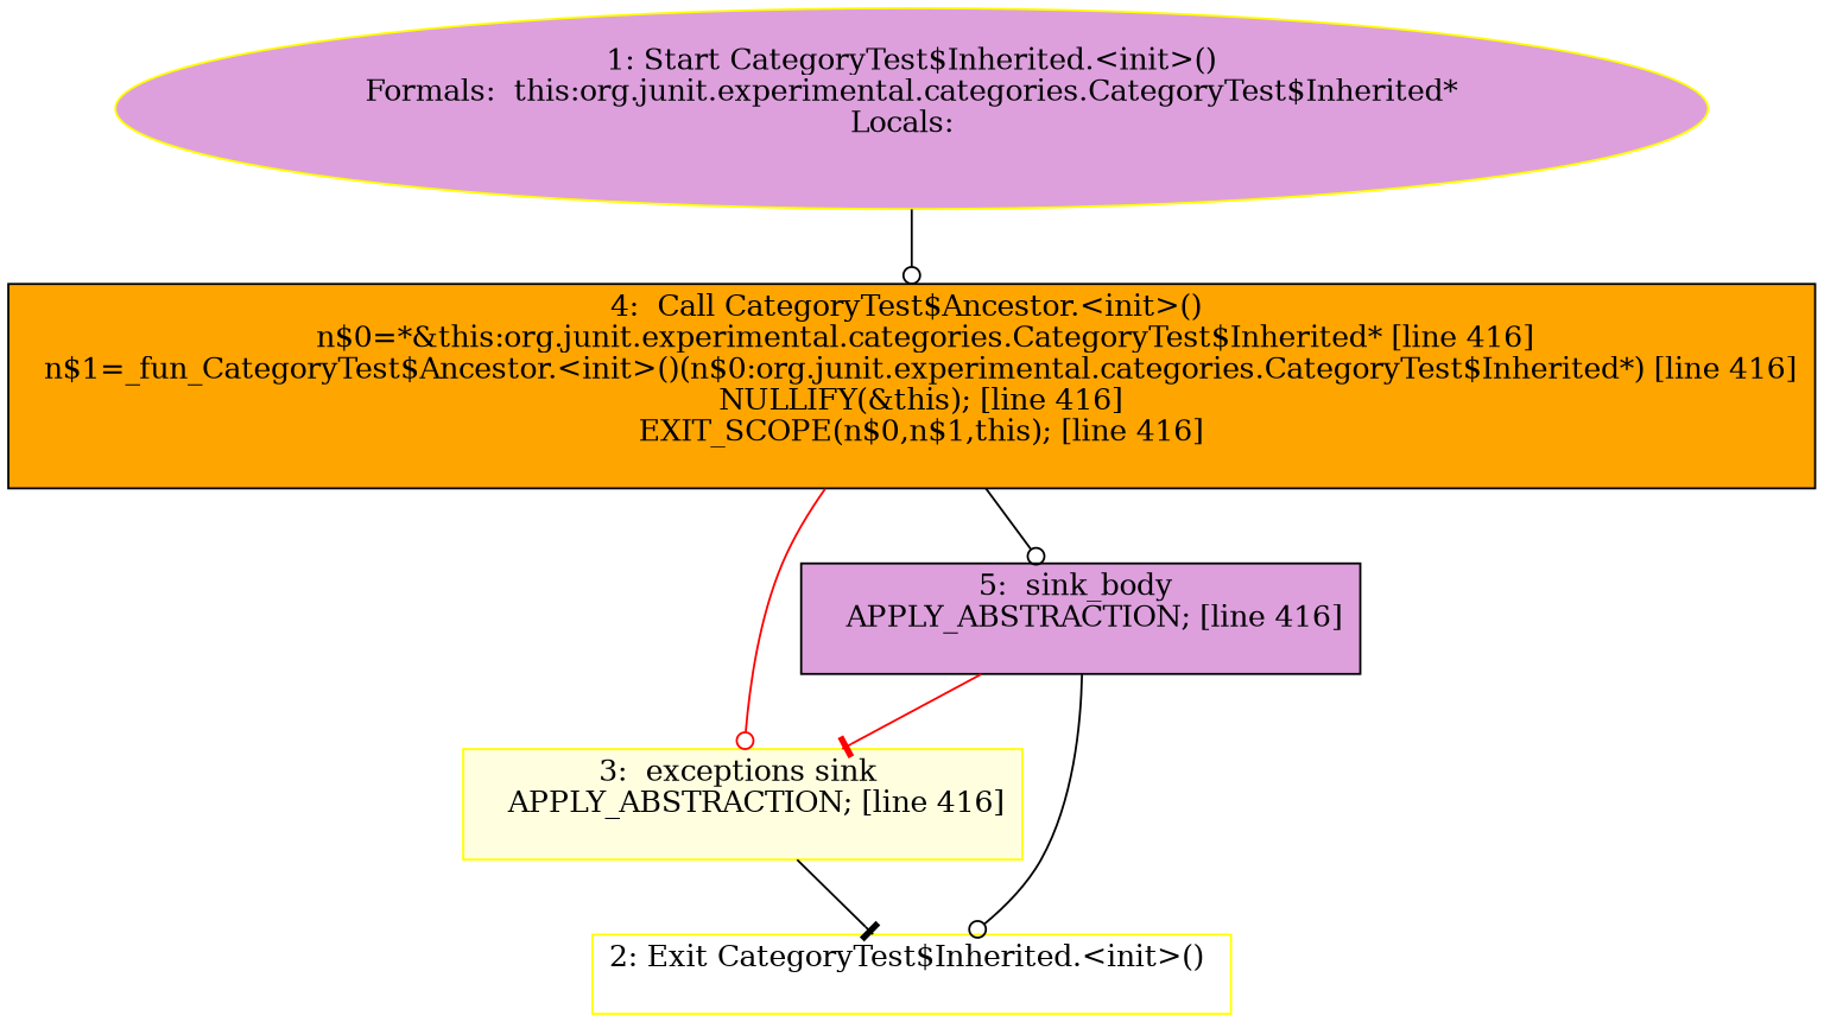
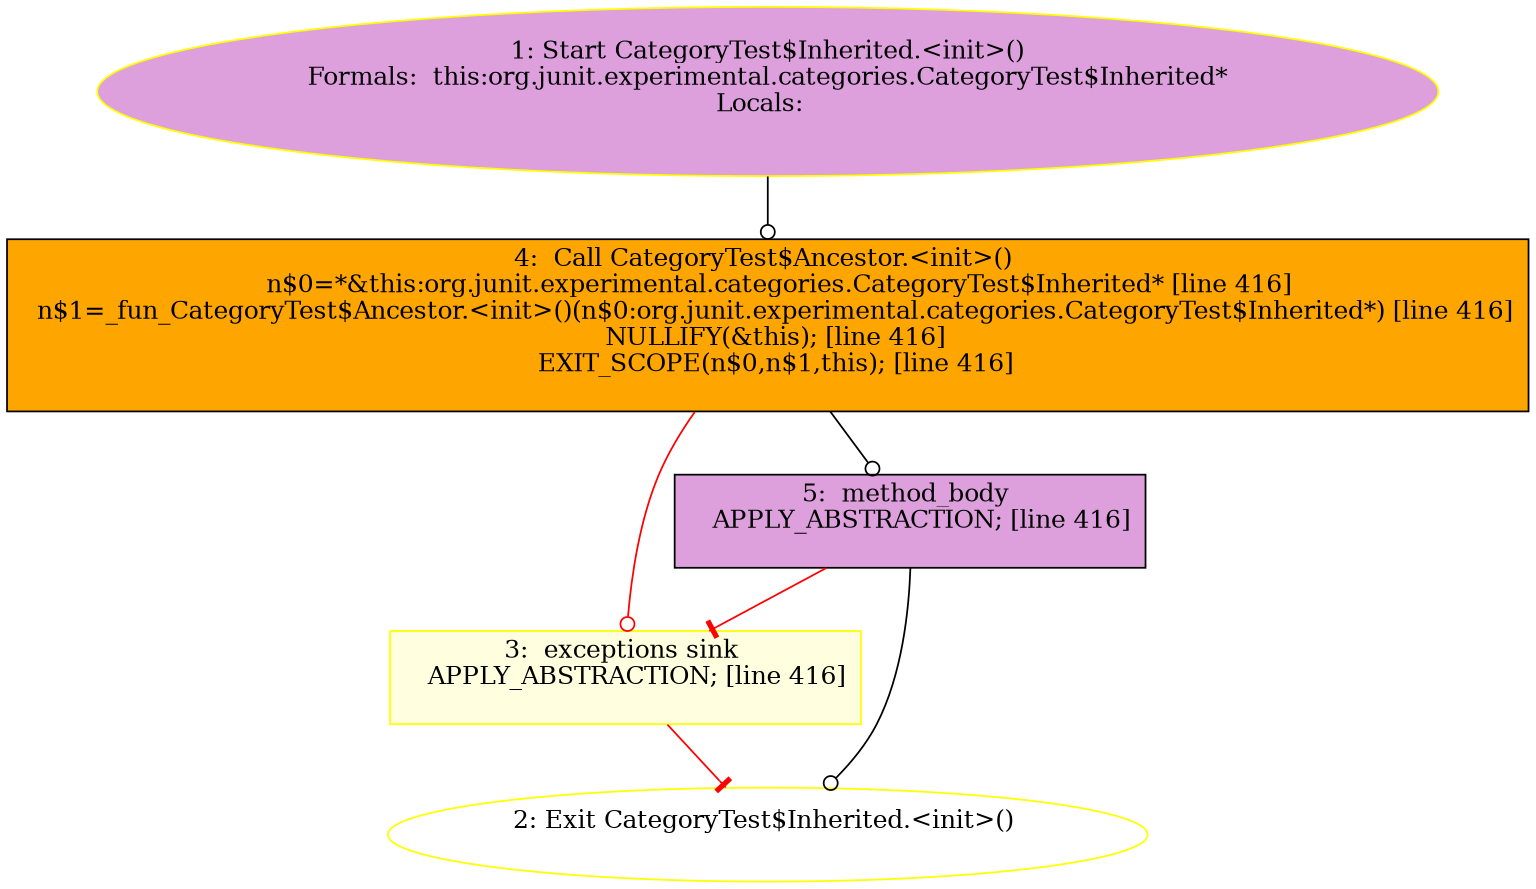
  digraph {
    node [color=yellow fillcolor=plum style=filled shape=box]
    edge [arrowhead=odot]
    n1 [label="1: Start CategoryTest$Inherited.<init>()\nFormals:  this:org.junit.experimental.categories.CategoryTest$Inherited*\nLocals:  \n  " shape=""]
    n2 [fillcolor=orange label="4:  Call CategoryTest$Ancestor.<init>() \n   n$0=*&this:org.junit.experimental.categories.CategoryTest$Inherited* [line 416]\n  n$1=_fun_CategoryTest$Ancestor.<init>()(n$0:org.junit.experimental.categories.CategoryTest$Inherited*) [line 416]\n  NULLIFY(&this); [line 416]\n  EXIT_SCOPE(n$0,n$1,this); [line 416]\n " color=""]
    n3 [fillcolor=lightyellow label="3:  exceptions sink \n   APPLY_ABSTRACTION; [line 416]\n "]
-   n4 [label="5:  sink_body \n   APPLY_ABSTRACTION; [line 416]\n " color=""]
-   n5 [fillcolor=white label="2: Exit CategoryTest$Inherited.<init>() \n  "]
+   n4 [label="5:  method_body \n   APPLY_ABSTRACTION; [line 416]\n " color=""]
+   n5 [fillcolor=white label="2: Exit CategoryTest$Inherited.<init>() \n  " shape=""]
    n1 -> n2
    n2 -> n3 [color=red]
    n2 -> n4
-   n3 -> n5 [arrowhead=tee]
+   n3 -> n5 [arrowhead=tee color=red]
    n4 -> n3 [arrowhead=tee color=red]
    n4 -> n5
  }
